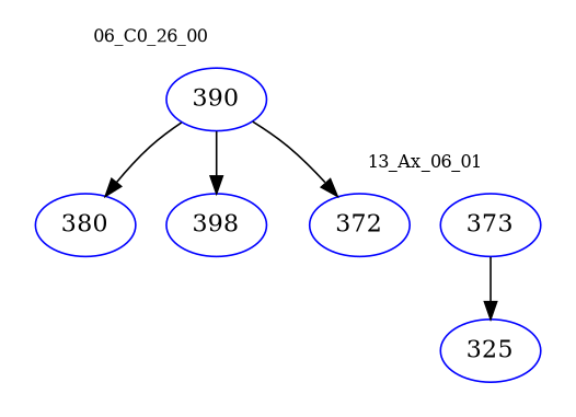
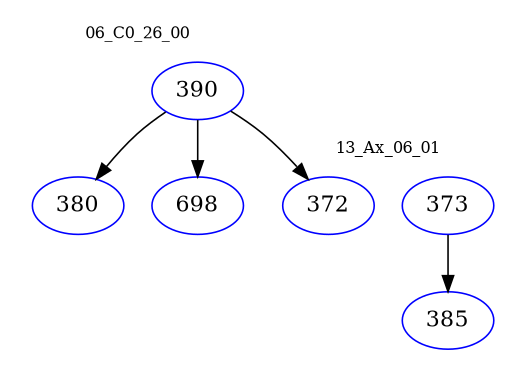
  digraph {
    node [color=blue]
    edge [color=black]
    n1 [label=373]
    n2 [label=372]
-   n3 [label=325]
+   n3 [label=385]
    n4 [label=390]
    n5 [label=380]
-   n6 [label=398]
+   n6 [label=698]
    subgraph cluster_1 {
      color=white
      fontsize=10
      label="13_Ax_06_01"
      n1
      n2
      n3
    }
    subgraph cluster_2 {
      color=white
      fontsize=10
      label="06_C0_26_00"
      n4
      n5
      n6
    }
    n1 -> n3
    n4 -> n2
    n4 -> n5
    n4 -> n6
  }
